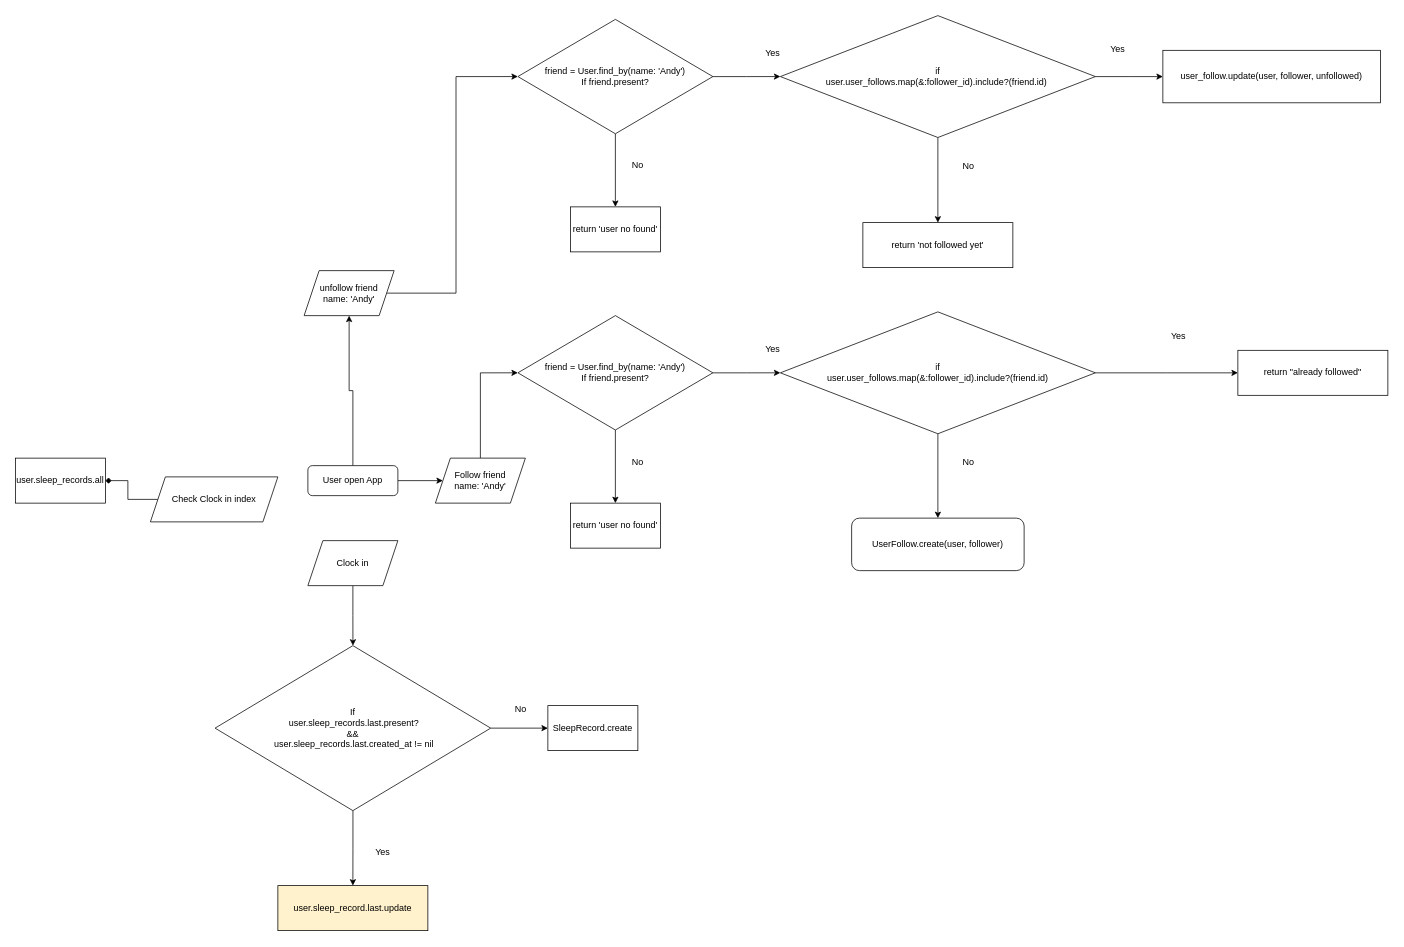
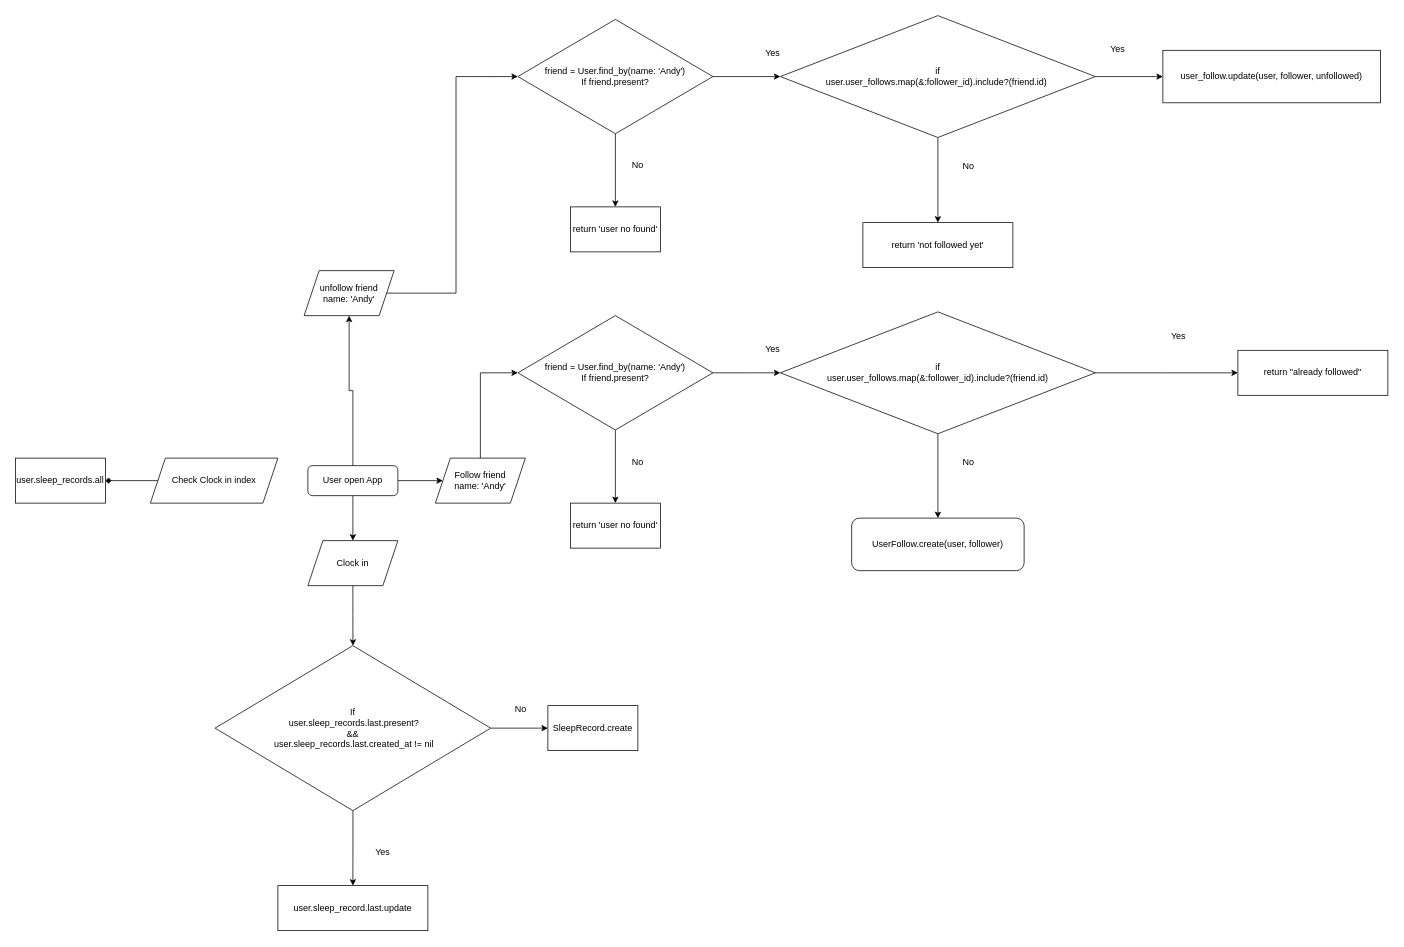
  <mxCell id="0" />
  <mxCell id="1" parent="0" />
+ <mxCell id="2" value="" style="edgeStyle=orthogonalEdgeStyle;rounded=0;orthogonalLoop=1;jettySize=auto;html=1;entryX=0.5;entryY=0;entryDx=0;entryDy=0;" edge="1" parent="1" source="5" target="7"><mxGeometry relative="1" as="geometry"><mxPoint x="470" y="730" as="targetPoint" /></mxGeometry></mxCell>
  <mxCell id="3" style="edgeStyle=orthogonalEdgeStyle;rounded=0;orthogonalLoop=1;jettySize=auto;html=1;entryX=0;entryY=0.5;entryDx=0;entryDy=0;" edge="1" parent="1" source="5" target="18"><mxGeometry relative="1" as="geometry" /></mxCell>
  <mxCell id="4" style="edgeStyle=orthogonalEdgeStyle;rounded=0;orthogonalLoop=1;jettySize=auto;html=1;exitX=0.5;exitY=0;exitDx=0;exitDy=0;" edge="1" parent="1" source="5" target="34"><mxGeometry relative="1" as="geometry" /></mxCell>
  <mxCell id="5" value="User open App" style="rounded=1;whiteSpace=wrap;html=1;fontSize=12;glass=0;strokeWidth=1;shadow=0;" vertex="1" parent="1"><mxGeometry x="410" y="620" width="120" height="40" as="geometry" /></mxCell>
  <mxCell id="6" value="" style="edgeStyle=orthogonalEdgeStyle;rounded=0;orthogonalLoop=1;jettySize=auto;html=1;" edge="1" parent="1" source="7" target="10"><mxGeometry relative="1" as="geometry" /></mxCell>
  <mxCell id="7" value="Clock in" style="shape=parallelogram;perimeter=parallelogramPerimeter;whiteSpace=wrap;html=1;fixedSize=1;" vertex="1" parent="1"><mxGeometry x="410" y="720" width="120" height="60" as="geometry" /></mxCell>
  <mxCell id="8" value="" style="edgeStyle=orthogonalEdgeStyle;rounded=0;orthogonalLoop=1;jettySize=auto;html=1;" edge="1" parent="1" source="10" target="11"><mxGeometry relative="1" as="geometry" /></mxCell>
  <mxCell id="9" value="" style="edgeStyle=orthogonalEdgeStyle;rounded=0;orthogonalLoop=1;jettySize=auto;html=1;" edge="1" parent="1" source="10" target="13"><mxGeometry relative="1" as="geometry" /></mxCell>
  <mxCell id="10" value="If&lt;br&gt;&amp;nbsp;user.sleep_records.last.present?&lt;br&gt;&amp;amp;&amp;amp;&lt;br&gt;&amp;nbsp;user.sleep_records.last.created_at != nil" style="rhombus;whiteSpace=wrap;html=1;align=center;" vertex="1" parent="1"><mxGeometry x="286.25" y="860" width="367.5" height="220" as="geometry" /></mxCell>
  <mxCell id="11" value="SleepRecord.create" style="whiteSpace=wrap;html=1;" vertex="1" parent="1"><mxGeometry x="730" y="940" width="120" height="60" as="geometry" /></mxCell>
  <mxCell id="12" value="No" style="text;html=1;strokeColor=none;fillColor=none;align=center;verticalAlign=middle;whiteSpace=wrap;rounded=0;" vertex="1" parent="1"><mxGeometry x="663.5" y="930" width="60" height="30" as="geometry" /></mxCell>
- <mxCell id="13" value="user.sleep_record.last.update" style="whiteSpace=wrap;html=1;fillColor=#fff2cc;" vertex="1" parent="1"><mxGeometry x="370" y="1180" width="200" height="60" as="geometry" /></mxCell>
+ <mxCell id="13" value="user.sleep_record.last.update" style="whiteSpace=wrap;html=1;" vertex="1" parent="1"><mxGeometry x="370" y="1180" width="200" height="60" as="geometry" /></mxCell>
  <mxCell id="14" value="" style="edgeStyle=orthogonalEdgeStyle;rounded=0;orthogonalLoop=1;jettySize=auto;html=1;endArrow=diamond;" edge="1" parent="1" source="15" target="16"><mxGeometry relative="1" as="geometry" /></mxCell>
- <mxCell id="15" value="Check Clock in index" style="shape=parallelogram;perimeter=parallelogramPerimeter;whiteSpace=wrap;html=1;fixedSize=1;" vertex="1" parent="1"><mxGeometry x="200" y="635" width="170" height="60" as="geometry" /></mxCell>
+ <mxCell id="15" value="Check Clock in index" style="shape=parallelogram;perimeter=parallelogramPerimeter;whiteSpace=wrap;html=1;fixedSize=1;" vertex="1" parent="1"><mxGeometry x="200" y="610" width="170" height="60" as="geometry" /></mxCell>
  <mxCell id="16" value="user.sleep_records.all" style="whiteSpace=wrap;html=1;" vertex="1" parent="1"><mxGeometry x="20" y="610" width="120" height="60" as="geometry" /></mxCell>
  <mxCell id="17" value="" style="edgeStyle=orthogonalEdgeStyle;rounded=0;orthogonalLoop=1;jettySize=auto;html=1;entryX=0;entryY=0.5;entryDx=0;entryDy=0;" edge="1" parent="1" source="18" target="29"><mxGeometry relative="1" as="geometry"><mxPoint x="630" y="460" as="targetPoint" /></mxGeometry></mxCell>
  <mxCell id="18" value="Follow friend&lt;br&gt;name: 'Andy'" style="shape=parallelogram;perimeter=parallelogramPerimeter;whiteSpace=wrap;html=1;fixedSize=1;" vertex="1" parent="1"><mxGeometry x="580" y="610" width="120" height="60" as="geometry" /></mxCell>
  <mxCell id="19" value="" style="edgeStyle=orthogonalEdgeStyle;rounded=0;orthogonalLoop=1;jettySize=auto;html=1;" edge="1" parent="1" source="21" target="22"><mxGeometry relative="1" as="geometry" /></mxCell>
  <mxCell id="20" value="" style="edgeStyle=orthogonalEdgeStyle;rounded=0;orthogonalLoop=1;jettySize=auto;html=1;" edge="1" parent="1" source="21" target="23"><mxGeometry relative="1" as="geometry" /></mxCell>
  <mxCell id="21" value="if &lt;br&gt;user.user_follows.map(&amp;amp;:follower_id).include?(friend.id)" style="rhombus;whiteSpace=wrap;html=1;" vertex="1" parent="1"><mxGeometry x="1040" y="415" width="420" height="162.5" as="geometry" /></mxCell>
  <mxCell id="22" value="UserFollow.create(user, follower)" style="whiteSpace=wrap;html=1;rounded=1;" vertex="1" parent="1"><mxGeometry x="1135" y="690" width="230" height="70" as="geometry" /></mxCell>
  <mxCell id="23" value="&lt;span style=&quot;&quot;&gt;return &quot;already followed&quot;&lt;/span&gt;" style="whiteSpace=wrap;html=1;" vertex="1" parent="1"><mxGeometry x="1650" y="466.25" width="200" height="60" as="geometry" /></mxCell>
  <mxCell id="24" value="Yes" style="text;html=1;strokeColor=none;fillColor=none;align=center;verticalAlign=middle;whiteSpace=wrap;rounded=0;" vertex="1" parent="1"><mxGeometry x="480" y="1120" width="60" height="30" as="geometry" /></mxCell>
  <mxCell id="25" value="No" style="text;html=1;strokeColor=none;fillColor=none;align=center;verticalAlign=middle;whiteSpace=wrap;rounded=0;" vertex="1" parent="1"><mxGeometry x="1261" y="601" width="60" height="30" as="geometry" /></mxCell>
  <mxCell id="26" value="Yes" style="text;html=1;strokeColor=none;fillColor=none;align=center;verticalAlign=middle;whiteSpace=wrap;rounded=0;" vertex="1" parent="1"><mxGeometry x="1541" y="432.25" width="60" height="30" as="geometry" /></mxCell>
  <mxCell id="27" style="edgeStyle=orthogonalEdgeStyle;rounded=0;orthogonalLoop=1;jettySize=auto;html=1;entryX=0;entryY=0.5;entryDx=0;entryDy=0;" edge="1" parent="1" source="29" target="21"><mxGeometry relative="1" as="geometry" /></mxCell>
  <mxCell id="28" value="" style="edgeStyle=orthogonalEdgeStyle;rounded=0;orthogonalLoop=1;jettySize=auto;html=1;" edge="1" parent="1" source="29" target="30"><mxGeometry relative="1" as="geometry" /></mxCell>
  <mxCell id="29" value="friend = User.find_by(name: 'Andy')&lt;br&gt;If friend.present?" style="rhombus;whiteSpace=wrap;html=1;" vertex="1" parent="1"><mxGeometry x="690" y="420" width="260" height="152.5" as="geometry" /></mxCell>
  <mxCell id="30" value="return 'user no found'" style="whiteSpace=wrap;html=1;" vertex="1" parent="1"><mxGeometry x="760" y="670" width="120" height="60" as="geometry" /></mxCell>
  <mxCell id="31" value="No" style="text;html=1;strokeColor=none;fillColor=none;align=center;verticalAlign=middle;whiteSpace=wrap;rounded=0;" vertex="1" parent="1"><mxGeometry x="820" y="600" width="60" height="30" as="geometry" /></mxCell>
  <mxCell id="32" value="Yes" style="text;html=1;strokeColor=none;fillColor=none;align=center;verticalAlign=middle;whiteSpace=wrap;rounded=0;" vertex="1" parent="1"><mxGeometry x="1000" y="450" width="60" height="30" as="geometry" /></mxCell>
  <mxCell id="33" value="" style="edgeStyle=orthogonalEdgeStyle;rounded=0;orthogonalLoop=1;jettySize=auto;html=1;entryX=0;entryY=0.5;entryDx=0;entryDy=0;" edge="1" parent="1" source="34" target="44"><mxGeometry relative="1" as="geometry"><mxPoint x="630" y="65" as="targetPoint" /></mxGeometry></mxCell>
  <mxCell id="34" value="unfollow friend&lt;br&gt;name: 'Andy'" style="shape=parallelogram;perimeter=parallelogramPerimeter;whiteSpace=wrap;html=1;fixedSize=1;" vertex="1" parent="1"><mxGeometry x="405" y="360" width="120" height="60" as="geometry" /></mxCell>
  <mxCell id="35" value="" style="edgeStyle=orthogonalEdgeStyle;rounded=0;orthogonalLoop=1;jettySize=auto;html=1;" edge="1" parent="1" source="37" target="38"><mxGeometry relative="1" as="geometry" /></mxCell>
  <mxCell id="36" value="" style="edgeStyle=orthogonalEdgeStyle;rounded=0;orthogonalLoop=1;jettySize=auto;html=1;" edge="1" parent="1" source="37" target="39"><mxGeometry relative="1" as="geometry" /></mxCell>
  <mxCell id="37" value="if &lt;br&gt;user.user_follows.map(&amp;amp;:follower_id).include?(friend.id)&amp;nbsp;" style="rhombus;whiteSpace=wrap;html=1;" vertex="1" parent="1"><mxGeometry x="1040" y="20" width="420" height="162.5" as="geometry" /></mxCell>
  <mxCell id="38" value="user_follow.update(user, follower, unfollowed)" style="whiteSpace=wrap;html=1;" vertex="1" parent="1"><mxGeometry x="1550" y="66.25" width="290" height="70" as="geometry" /></mxCell>
  <mxCell id="39" value="&lt;span style=&quot;&quot;&gt;return 'not followed yet'&lt;/span&gt;" style="whiteSpace=wrap;html=1;" vertex="1" parent="1"><mxGeometry x="1150" y="296" width="200" height="60" as="geometry" /></mxCell>
  <mxCell id="40" value="No" style="text;html=1;strokeColor=none;fillColor=none;align=center;verticalAlign=middle;whiteSpace=wrap;rounded=0;" vertex="1" parent="1"><mxGeometry x="1261" y="206" width="60" height="30" as="geometry" /></mxCell>
  <mxCell id="41" value="Yes" style="text;html=1;strokeColor=none;fillColor=none;align=center;verticalAlign=middle;whiteSpace=wrap;rounded=0;" vertex="1" parent="1"><mxGeometry x="1460" y="50" width="60" height="30" as="geometry" /></mxCell>
  <mxCell id="42" style="edgeStyle=orthogonalEdgeStyle;rounded=0;orthogonalLoop=1;jettySize=auto;html=1;entryX=0;entryY=0.5;entryDx=0;entryDy=0;" edge="1" parent="1" source="44" target="37"><mxGeometry relative="1" as="geometry" /></mxCell>
  <mxCell id="43" value="" style="edgeStyle=orthogonalEdgeStyle;rounded=0;orthogonalLoop=1;jettySize=auto;html=1;" edge="1" parent="1" source="44" target="45"><mxGeometry relative="1" as="geometry" /></mxCell>
  <mxCell id="44" value="friend = User.find_by(name: 'Andy')&lt;br&gt;If friend.present?" style="rhombus;whiteSpace=wrap;html=1;" vertex="1" parent="1"><mxGeometry x="690" y="25" width="260" height="152.5" as="geometry" /></mxCell>
  <mxCell id="45" value="return 'user no found'" style="whiteSpace=wrap;html=1;" vertex="1" parent="1"><mxGeometry x="760" y="275" width="120" height="60" as="geometry" /></mxCell>
  <mxCell id="46" value="No" style="text;html=1;strokeColor=none;fillColor=none;align=center;verticalAlign=middle;whiteSpace=wrap;rounded=0;" vertex="1" parent="1"><mxGeometry x="820" y="205" width="60" height="30" as="geometry" /></mxCell>
  <mxCell id="47" value="Yes" style="text;html=1;strokeColor=none;fillColor=none;align=center;verticalAlign=middle;whiteSpace=wrap;rounded=0;" vertex="1" parent="1"><mxGeometry x="1000" y="55" width="60" height="30" as="geometry" /></mxCell>
